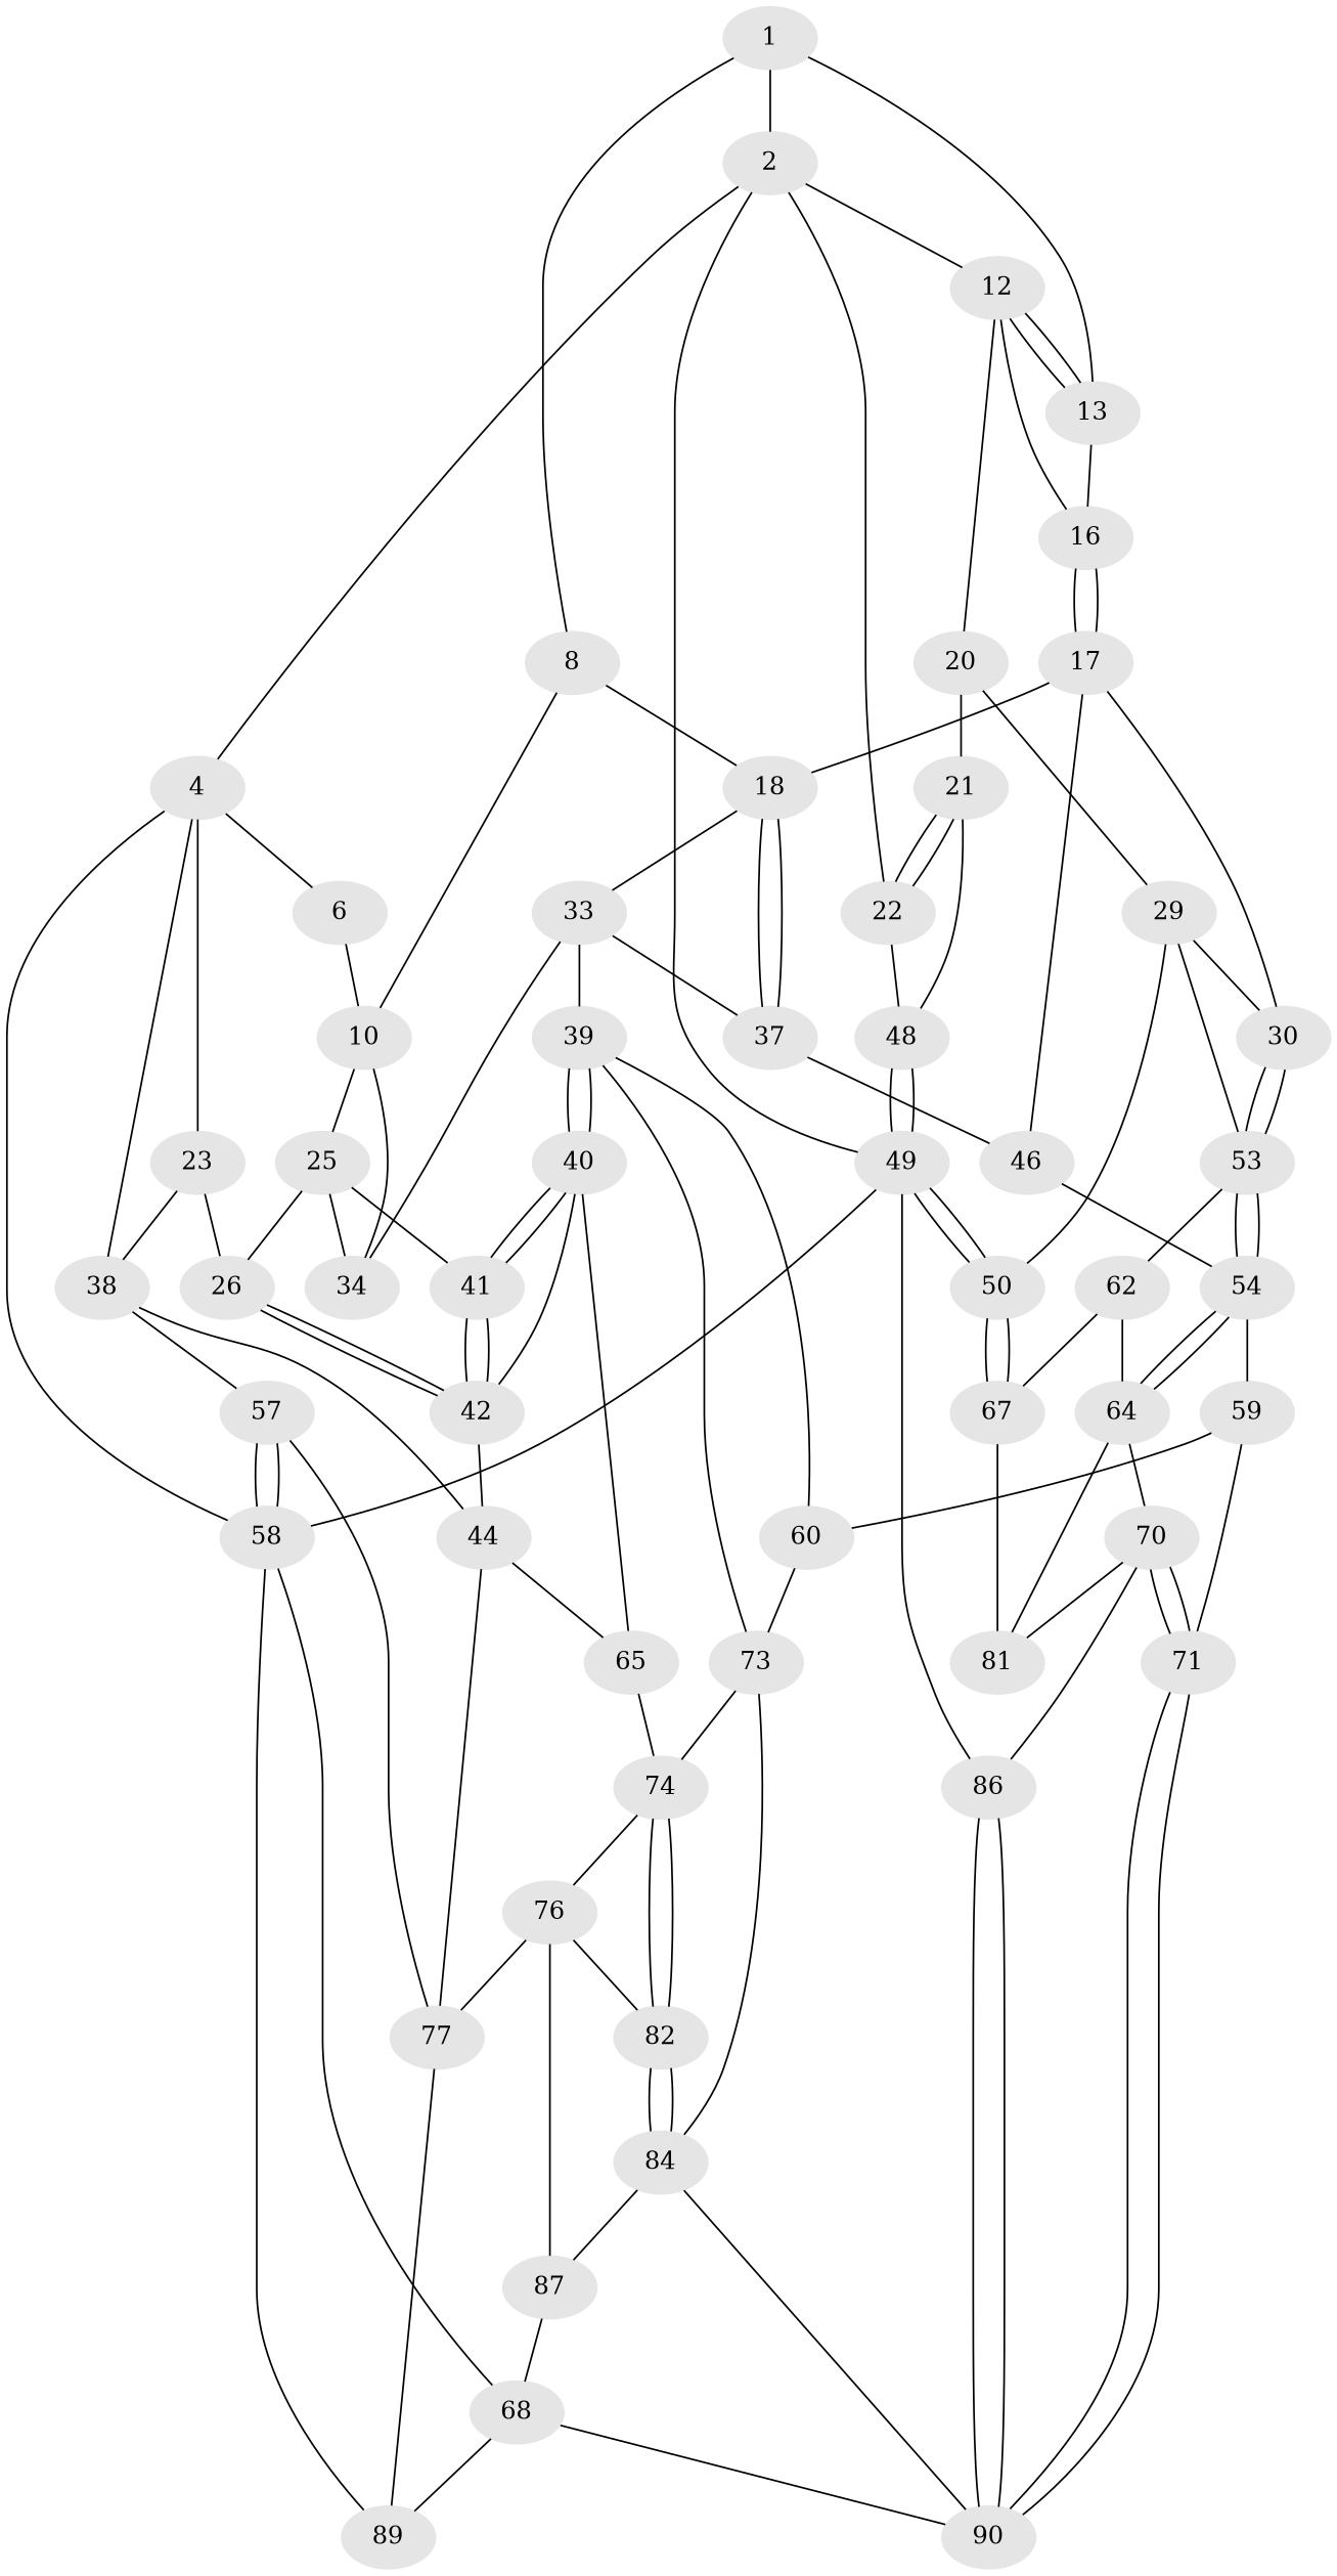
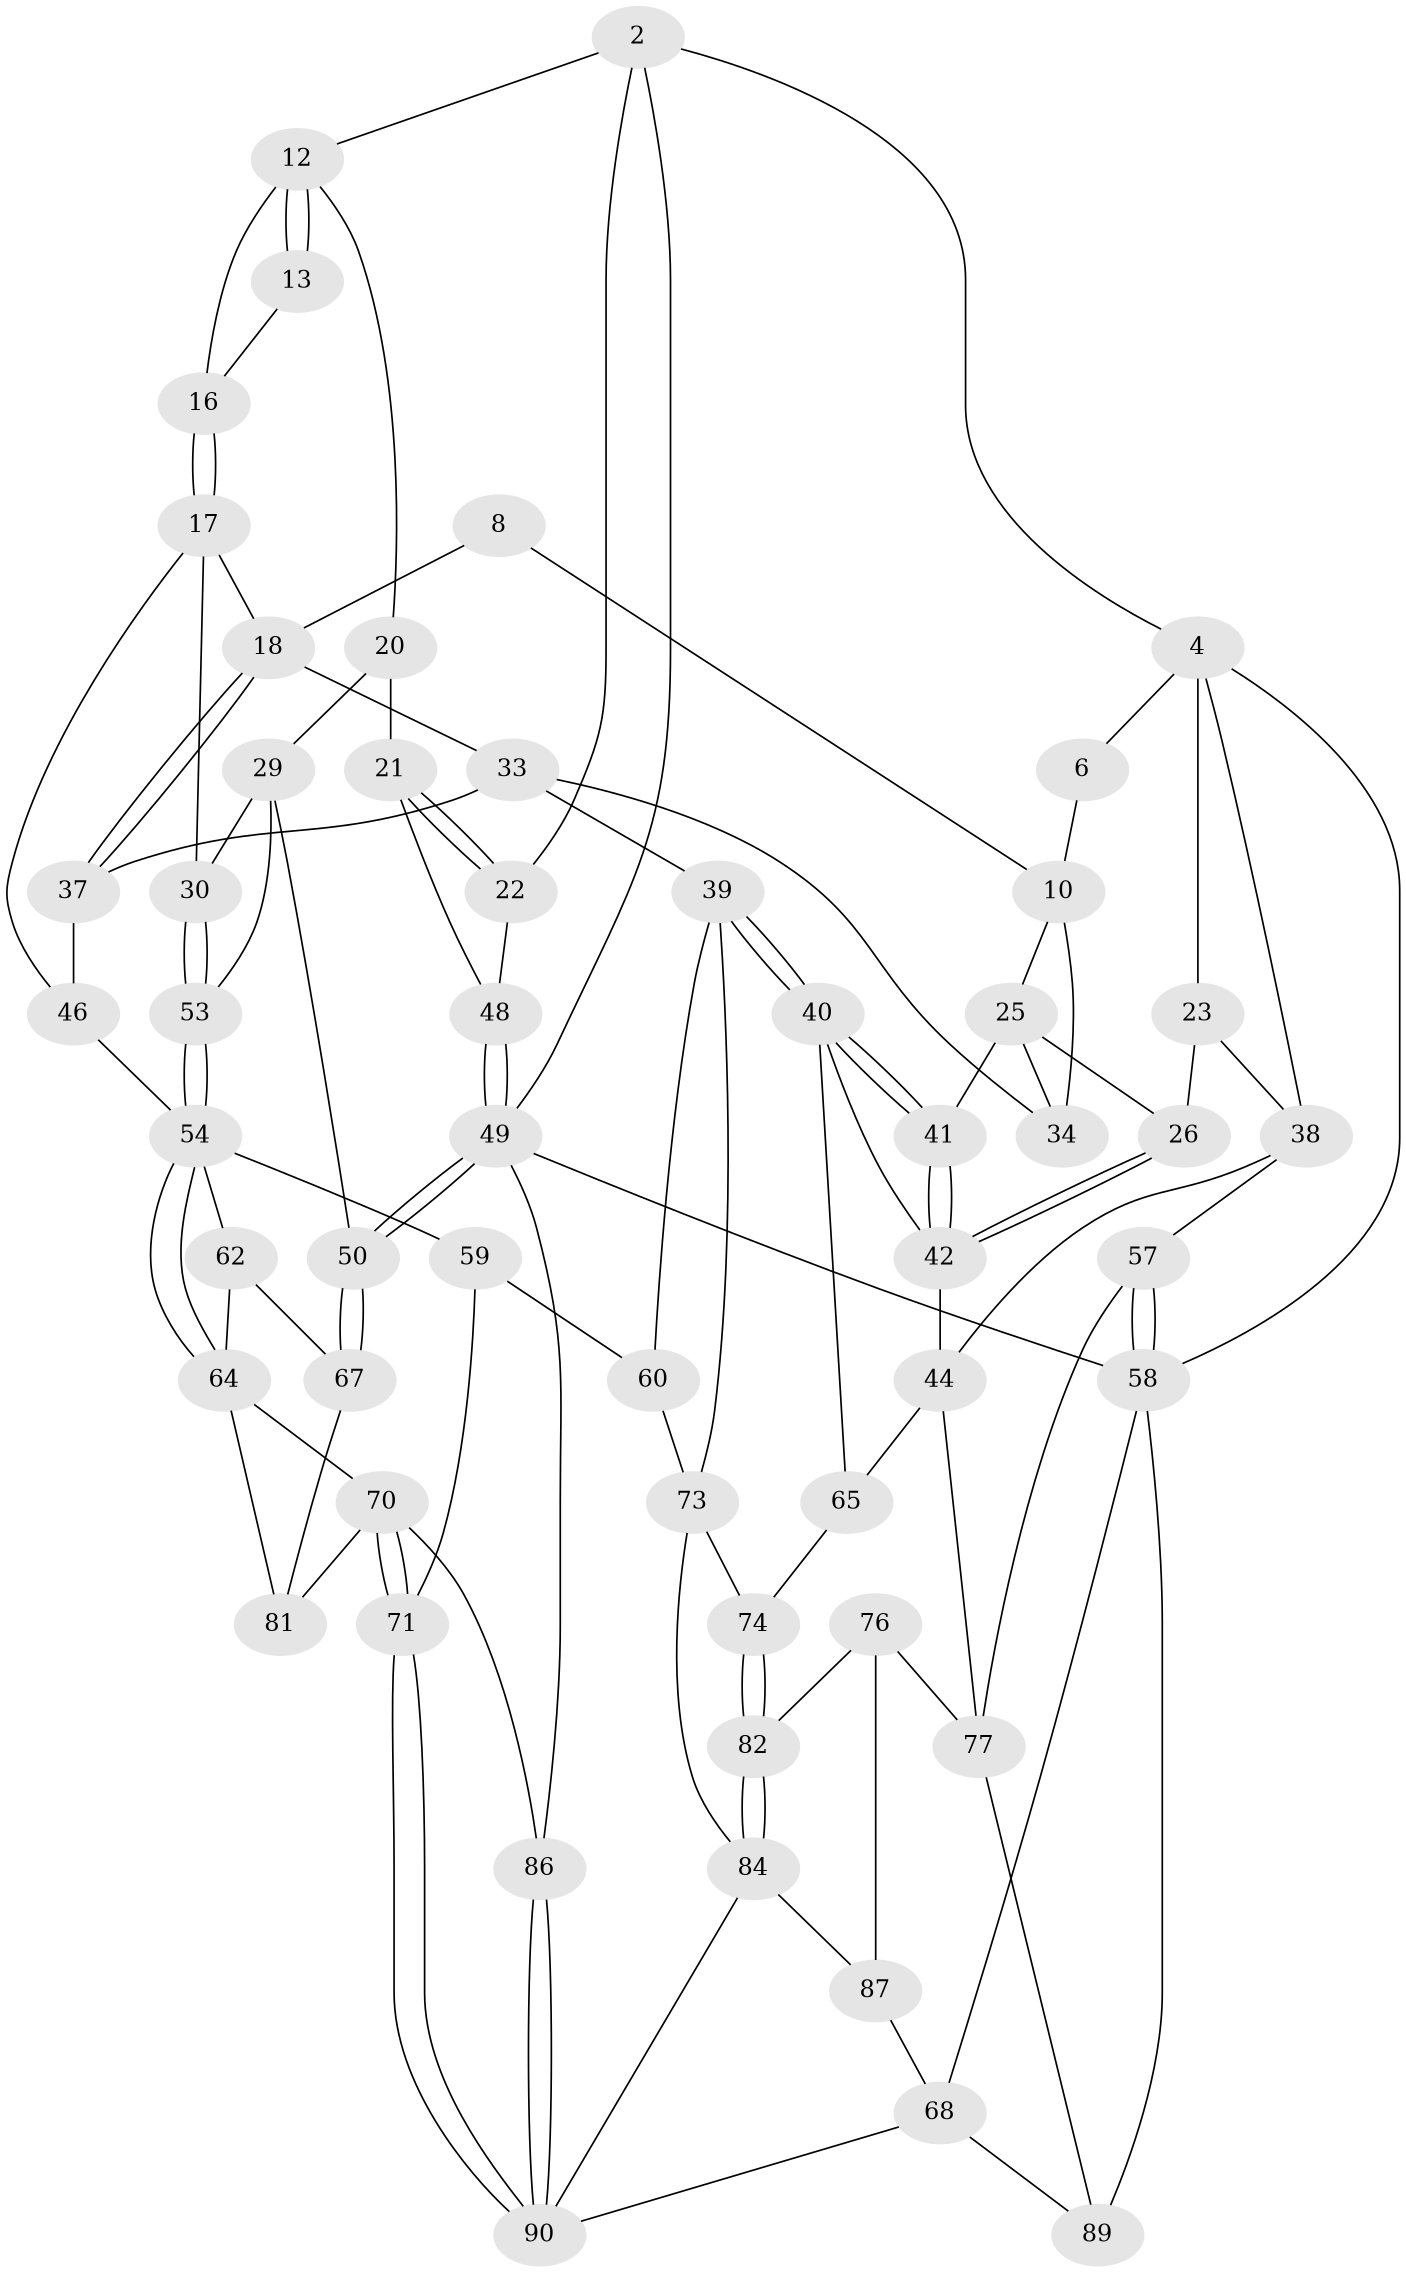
  graph {
    node [color=gray90 style=filled]
-   1 [super="+7"]
    2 [super="+3"]
    8 [super="+9"]
    13 [super="+14"]
    4 [super="+5"]
    12 [super="+15"]
    22
    49 [super="+68"]
    10 [super="+24"]
    18 [super="+19"]
    16
    6 [super="+11"]
    23 [super="+27"]
    n14 [label=38 super="+45"]
    58 [super="+94"]
    20 [super="+28"]
    48
    50 [super="+51"]
    86
    26
    44
    57
    n23 [label=68 super="+93"]
    89
    25 [super="+35"]
    34
    33 [super="+38"]
    37
    41
    17 [super="+31"]
    21 [super="+32"]
    29 [super="+52"]
    30
    46
    53 [super="+56"]
    54 [super="+55"]
    39 [super="+61"]
    42 [super="+43"]
    67
    62 [super="+63"]
    40 [super="+47"]
    60 [super="+79"]
    73 [super="+80"]
    65 [super="+66"]
    77 [super="+78"]
    74 [super="+75"]
    84 [super="+92"]
    59 [super="+72"]
    64 [super="+69"]
    90 [super="+91"]
    81
    71
    70 [super="+85"]
    76 [super="+83"]
    82
    87
-   1 -- 2
-   1 -- 8
-   1 -- 13
    2 -- 4
    2 -- 12
    2 -- 22
    2 -- 49
    8 -- 10
    8 -- 18
    13 -- 16
    4 -- 6
    4 -- 23
    4 -- n14
    4 -- 58
    12 -- 13
    12 -- 13
    12 -- 16
    12 -- 20
    22 -- 48
    49 -- 58
    49 -- 50
    49 -- 50
    49 -- 86
    10 -- 25
    10 -- 34
    18 -- 33
    18 -- 37
    18 -- 37
    16 -- 17
    16 -- 17
    6 -- 10
    23 -- n14
    23 -- 26
    n14 -- 44
    n14 -- 57
    58 -- n23
    58 -- 89
    20 -- 21 [weight=2]
    20 -- 29
    48 -- 49
    48 -- 49
    50 -- 67
    50 -- 67
    86 -- 90
    86 -- 90
    26 -- 42
    26 -- 42
    44 -- 65
    44 -- 77
    57 -- 58
    57 -- 58
    57 -- 77
    n23 -- 89
    n23 -- 90
    25 -- 26
    25 -- 34
    25 -- 41
    33 -- 34
    33 -- 37
    33 -- 39
    37 -- 46
    41 -- 42
    41 -- 42
    17 -- 18
    17 -- 30
    17 -- 46
    21 -- 22
    21 -- 22
    21 -- 48
    29 -- 50
    29 -- 30
    29 -- 53
    30 -- 53
    30 -- 53
    46 -- 54
    53 -- 54
    53 -- 54
-   53 -- 62
+   54 -- 62
    54 -- 59
    54 -- 64
    54 -- 64
    39 -- 40
    39 -- 40
    39 -- 60
    39 -- 73
    42 -- 44
    67 -- 81
    62 -- 67
    62 -- 64
    40 -- 41
    40 -- 41
    40 -- 42
    40 -- 65
    60 -- 73
    73 -- 74
    73 -- 84
    65 -- 74
    77 -- 89
-   74 -- 76
    74 -- 82
    74 -- 82
    84 -- 90
    84 -- 87
    59 -- 60 [weight=2]
    59 -- 71
    64 -- 81
    64 -- 70
    71 -- 90
    71 -- 90
    70 -- 86
    70 -- 81
    70 -- 71
    70 -- 71
    76 -- 77
    76 -- 82
    76 -- 87
    82 -- 84
    82 -- 84
    87 -- n23
  }
